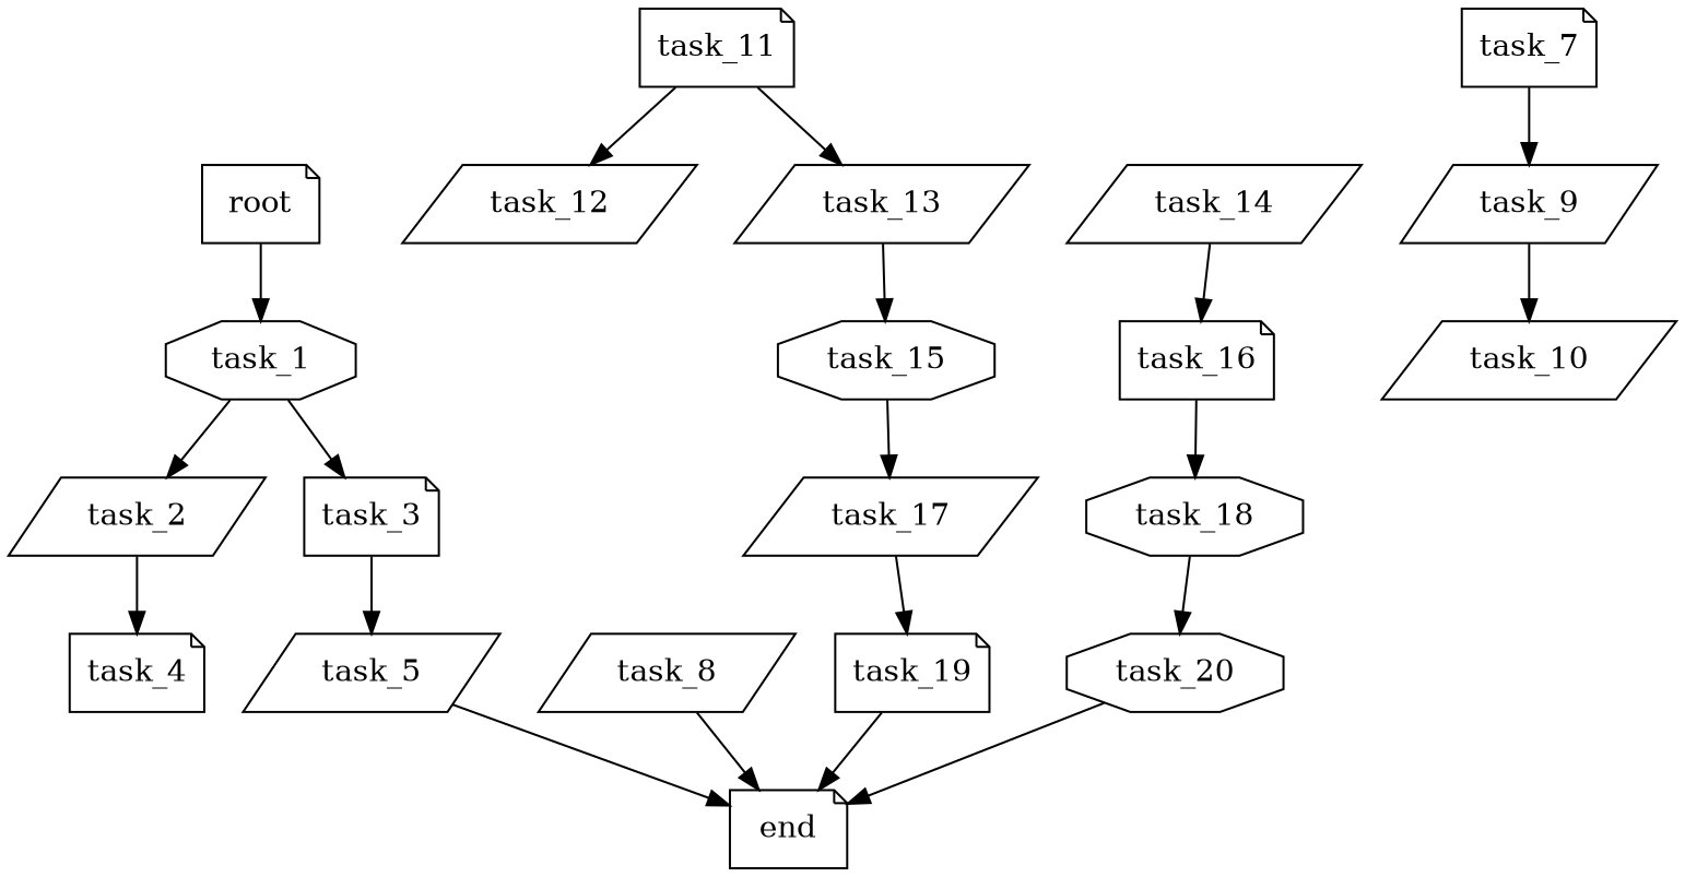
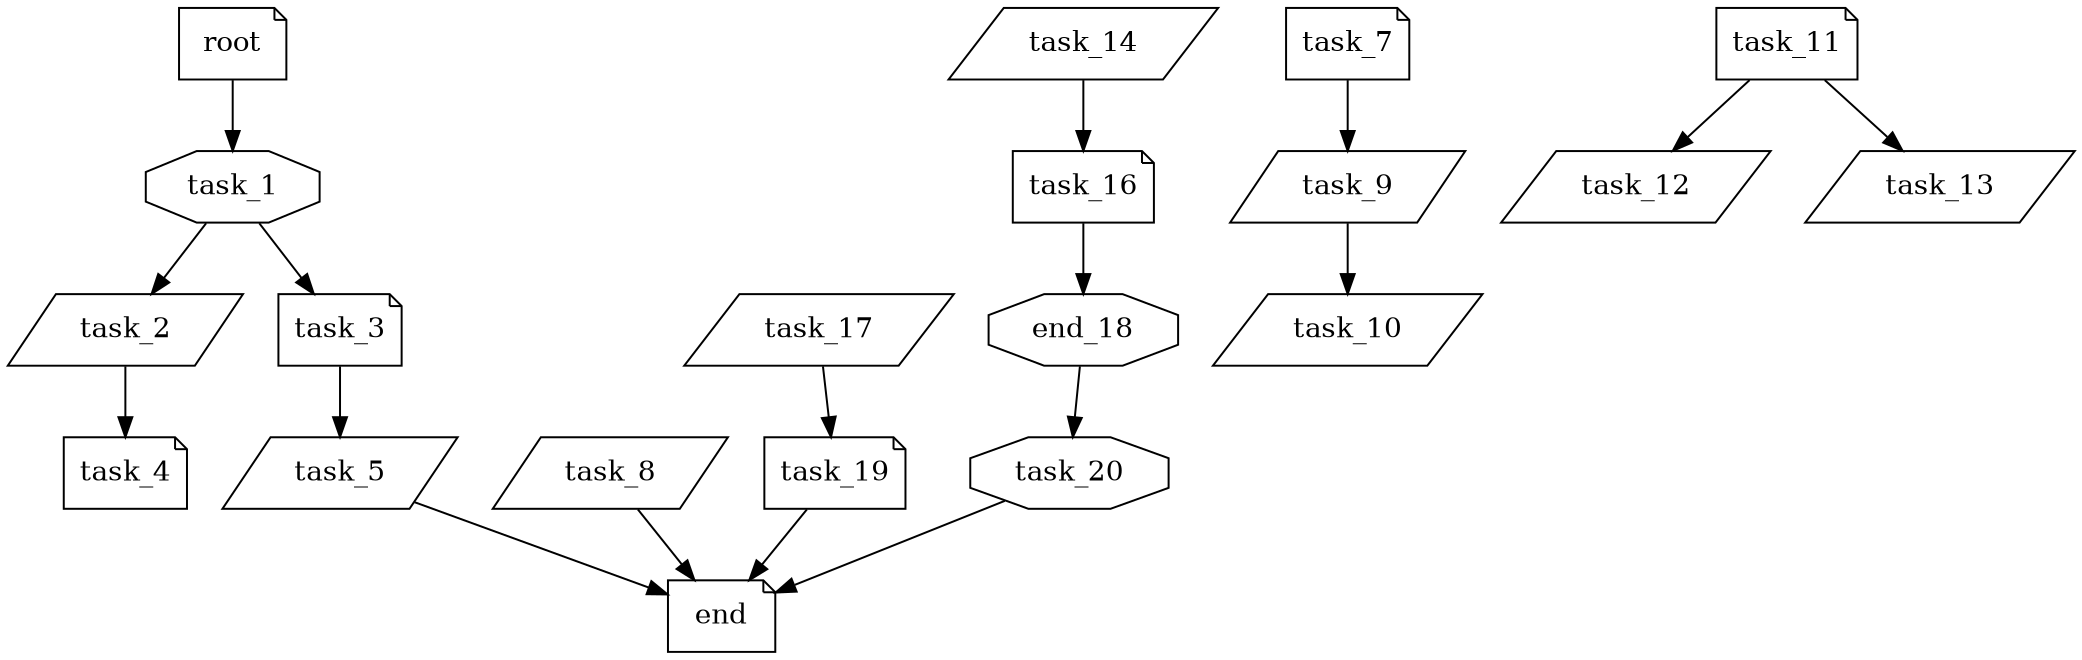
  digraph {
    node [shape=parallelogram]
    root [shape=note]
    task_1 [shape=octagon]
    task_2
    task_3 [shape=note]
    task_4 [shape=note]
    task_5
    end [shape=note]
    task_7 [shape=note]
    task_9
    task_8
    task_10
    task_11 [shape=note]
    task_12
    task_13
-   task_15 [shape=octagon]
    task_16 [shape=note]
    task_14
    task_17
-   task_18 [shape=octagon]
+   task_18 [shape=octagon label=end_18]
    task_19 [shape=note]
    task_20 [shape=octagon]
    root -> task_1
    task_1 -> task_2
    task_1 -> task_3
    task_2 -> task_4
    task_3 -> task_5
    task_5 -> end
    task_7 -> task_9
    task_9 -> task_10
    task_8 -> end
    task_11 -> task_12
    task_11 -> task_13
-   task_13 -> task_15
-   task_15 -> task_17
    task_16 -> task_18
    task_14 -> task_16
    task_17 -> task_19
    task_18 -> task_20
    task_19 -> end
    task_20 -> end
  }
